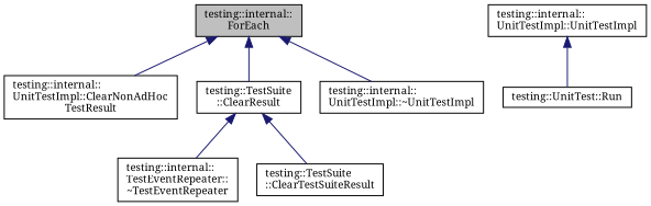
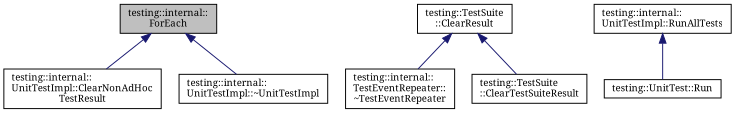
  digraph {
    fontname="Noto Serif"
    rankdir=TB
    node [color=black fontname="Noto Serif" fontsize=10 shape=record]
    edge [color=midnightblue dir=back fontname="Noto Serif" fontsize=10 labelfontname=Helvetica labelfontsize=10 style=solid]
    n1 [fillcolor=grey75 fontcolor=black height=0.2 label="testing::internal::\lForEach" style=filled width=0.4]
    n2 [height=0.2 label="testing::internal::\lUnitTestImpl::ClearNonAdHoc\lTestResult" width=0.4]
    n3 [height=0.2 label="testing::TestSuite\l::ClearResult" width=0.4]
    n4 [height=0.2 label="testing::internal::\lUnitTestImpl::~UnitTestImpl" width=0.4]
-   n5 [height=0.2 label="testing::internal::\lUnitTestImpl::UnitTestImpl" width=0.4]
+   n5 [height=0.2 label="testing::internal::\lUnitTestImpl::RunAllTests" width=0.4]
    n6 [height=0.2 label="testing::UnitTest::Run" width=0.4]
    n7 [height=0.2 label="testing::internal::\lTestEventRepeater::\l~TestEventRepeater" width=0.4]
    n8 [height=0.2 label="testing::TestSuite\l::ClearTestSuiteResult" width=0.4]
    n1 -> n2
-   n1 -> n3
    n1 -> n4
    n3 -> n7
    n3 -> n8
    n5 -> n6
  }
